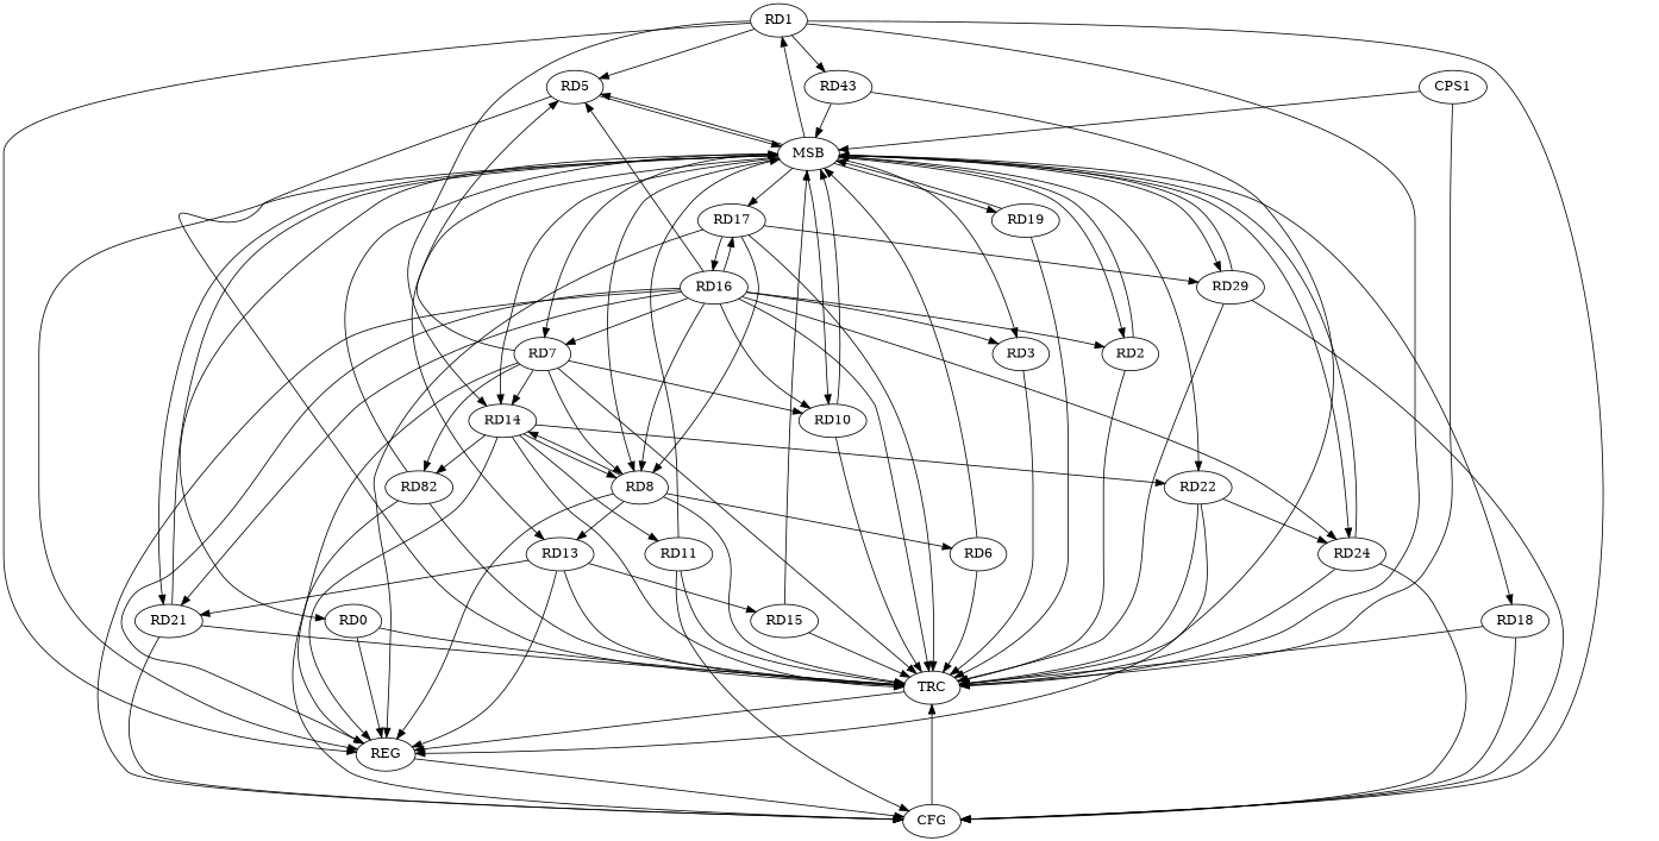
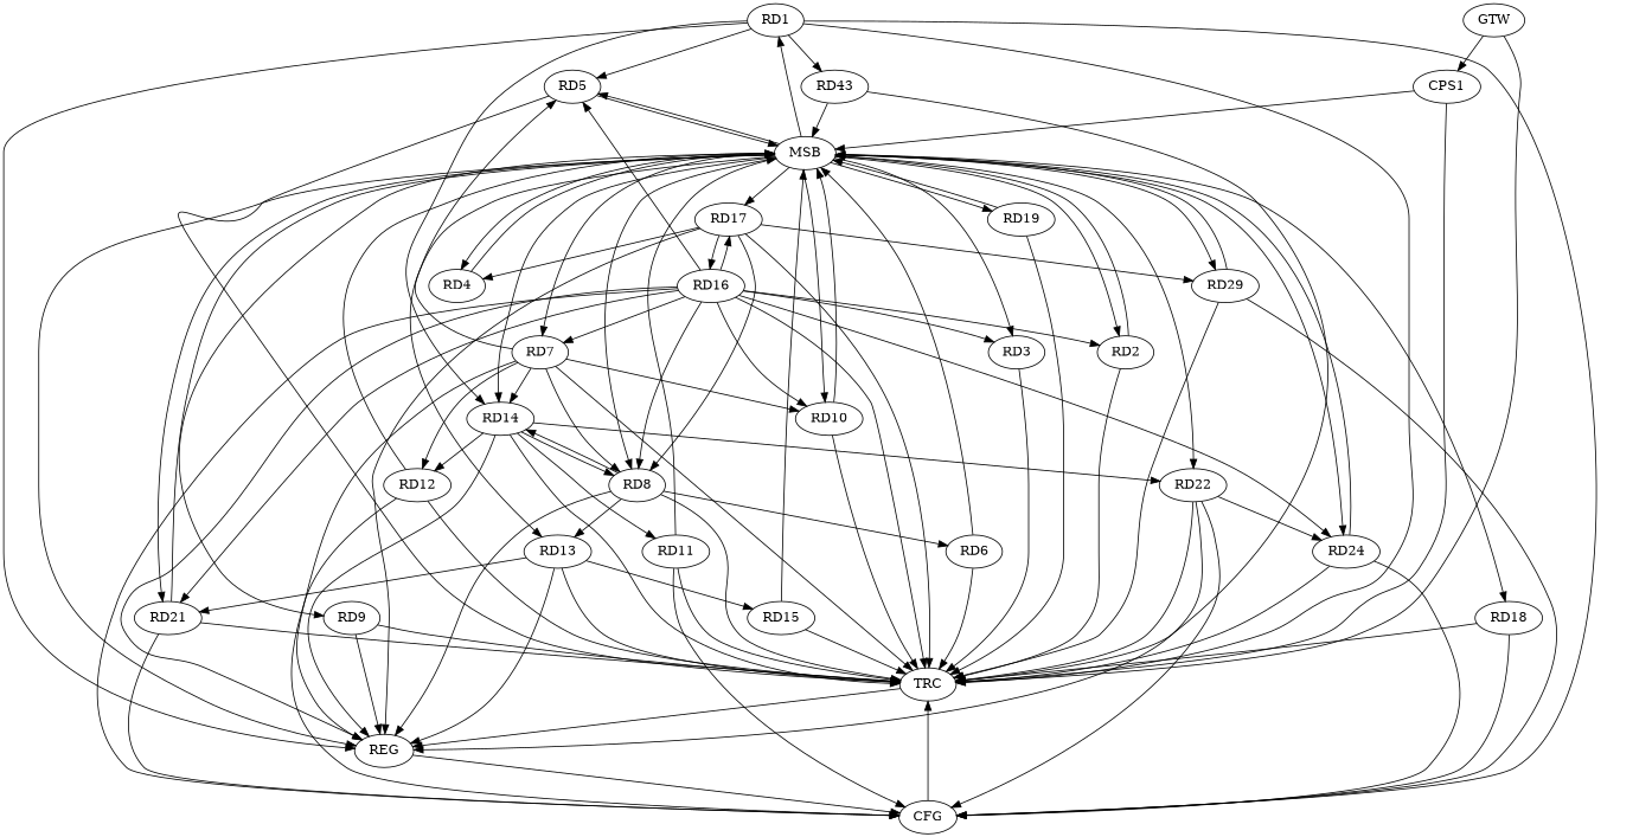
  strict digraph {
    n1 [label=RD1]
    n2 [label=RD5]
    n3 [label=RD14]
    n4 [label=RD43]
    n5 [label=REG]
    n6 [label=CFG]
    n7 [label=TRC]
    n8 [label=MSB]
    n9 [label=RD8]
-   n10 [label=RD82]
+   n10 [label=RD12]
    n11 [label=RD11]
    n12 [label=RD22]
    n13 [label=RD2]
    n14 [label=RD3]
+   n15 [label=RD4]
    n16 [label=RD7]
    n17 [label=RD10]
    n18 [label=RD19]
    n19 [label=RD13]
-   n20 [label=RD0]
+   n20 [label=RD9]
    n21 [label=RD21]
    n22 [label=RD17]
    n23 [label=RD24]
    n24 [label=RD29]
    n25 [label=RD18]
    n26 [label=RD6]
    n27 [label=RD15]
    n28 [label=RD16]
    n29 [label=CPS1]
+   n30 [label=GTW]
    n1 -> n2
    n1 -> n3
    n1 -> n4
    n1 -> n5
    n1 -> n6
    n1 -> n7
    n2 -> n7
    n2 -> n8
    n3 -> n5
    n3 -> n7
    n3 -> n9
    n3 -> n10
    n3 -> n11
    n3 -> n12
    n4 -> n7
    n4 -> n8
    n5 -> n6
    n6 -> n7
    n7 -> n5
    n8 -> n1
    n8 -> n2
    n8 -> n3
    n8 -> n5
    n8 -> n9
    n8 -> n12
    n8 -> n13
    n8 -> n14
+   n8 -> n15
    n8 -> n16
    n8 -> n17
    n8 -> n18
    n8 -> n19
    n8 -> n20
    n8 -> n21
    n8 -> n22
    n8 -> n23
    n8 -> n24
    n8 -> n25
    n9 -> n3
    n9 -> n5
    n9 -> n7
    n9 -> n19
    n9 -> n26
    n10 -> n6
    n10 -> n7
    n10 -> n8
    n11 -> n6
    n11 -> n7
    n11 -> n8
    n12 -> n5
+   n12 -> n6
    n12 -> n7
    n12 -> n23
    n13 -> n7
    n13 -> n8
    n14 -> n7
+   n15 -> n8
    n16 -> n2
    n16 -> n3
    n16 -> n5
    n16 -> n7
    n16 -> n9
    n16 -> n10
    n16 -> n17
    n17 -> n7
    n17 -> n8
    n18 -> n7
    n18 -> n8
    n19 -> n5
    n19 -> n7
    n19 -> n21
    n19 -> n27
    n20 -> n5
    n20 -> n7
    n21 -> n6
    n21 -> n7
    n21 -> n8
    n22 -> n5
    n22 -> n7
    n22 -> n9
+   n22 -> n15
    n22 -> n24
    n22 -> n28
    n23 -> n6
    n23 -> n7
    n23 -> n8
    n24 -> n6
    n24 -> n7
    n24 -> n8
    n25 -> n6
    n25 -> n7
    n26 -> n7
    n26 -> n8
    n27 -> n7
    n27 -> n8
    n28 -> n2
    n28 -> n5
    n28 -> n6
    n28 -> n7
    n28 -> n9
    n28 -> n13
    n28 -> n14
    n28 -> n16
    n28 -> n17
    n28 -> n21
    n28 -> n22
    n28 -> n23
    n29 -> n7
    n29 -> n8
+   n30 -> n7
+   n30 -> n29
  }
